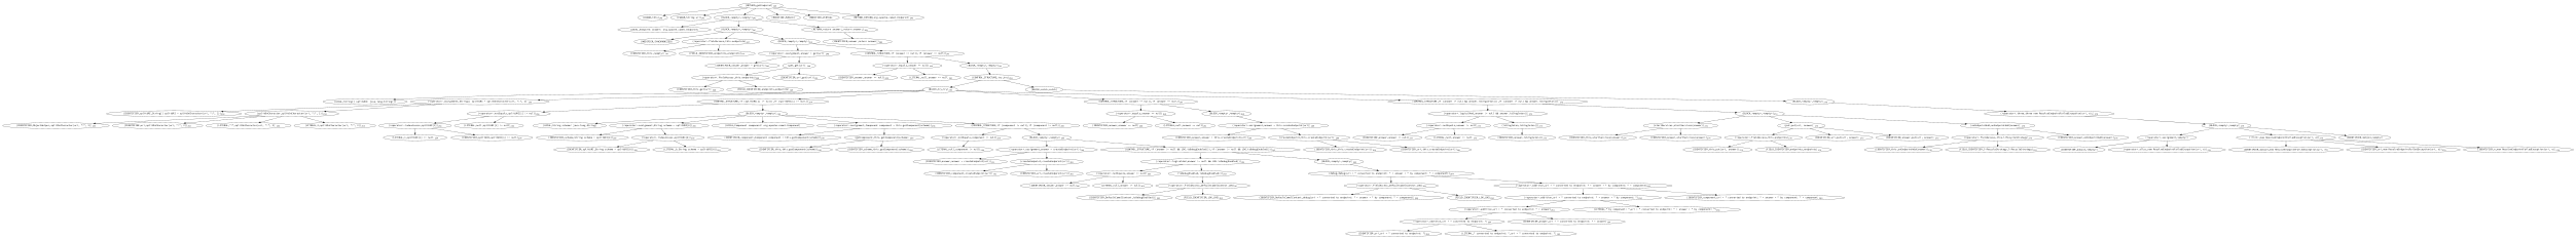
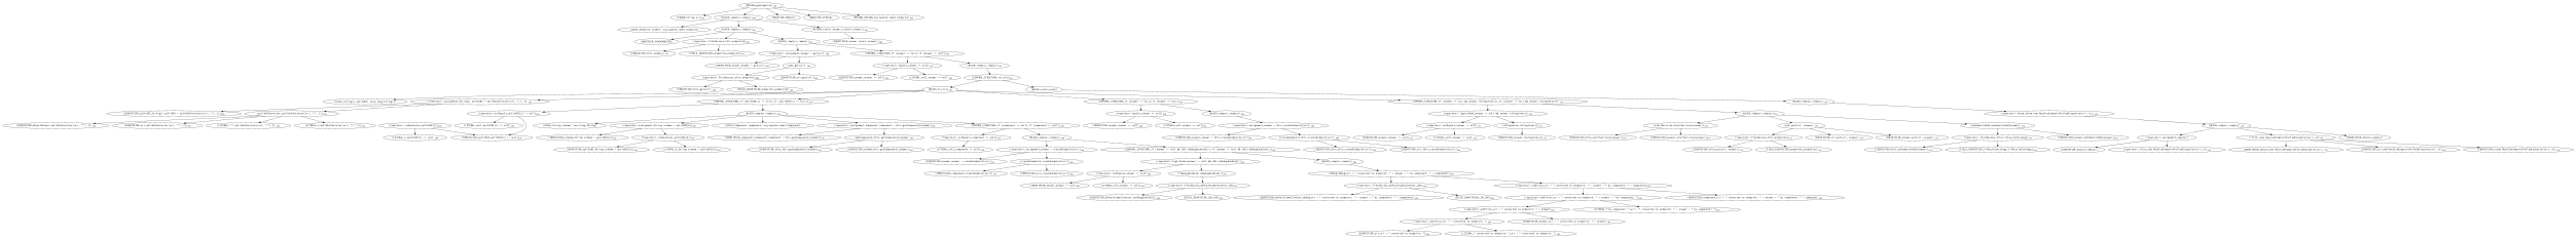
  digraph {
    fontname="Source Code Pro"
    node [fontname="Source Code Pro"]
    edge [fontname="Source Code Pro"]
    n1 [label=<(METHOD,getEndpoint)<SUB>245</SUB>>]
-   n2 [label=<(PARAM,this)<SUB>245</SUB>>]
    n3 [label=<(PARAM,String uri)<SUB>245</SUB>>]
    n4 [label=<(BLOCK,&lt;empty&gt;,&lt;empty&gt;)<SUB>245</SUB>>]
    n5 [label=<(MODIFIER,PUBLIC)>]
    n6 [label=<(MODIFIER,VIRTUAL)>]
    n7 [label=<(METHOD_RETURN,org.apache.camel.Endpoint)<SUB>245</SUB>>]
    n8 [label=<(LOCAL,Endpoint answer: org.apache.camel.Endpoint)>]
    n9 [label=<(BLOCK,&lt;empty&gt;,&lt;empty&gt;)<SUB>247</SUB>>]
    n10 [label=<(RETURN,return answer;,return answer;)<SUB>283</SUB>>]
    n11 [label=<(MODIFIER,SYNCHRONIZED)>]
    n12 [label=<(&lt;operator&gt;.fieldAccess,this.endpoints)<SUB>247</SUB>>]
    n13 [label=<(BLOCK,&lt;empty&gt;,&lt;empty&gt;)<SUB>247</SUB>>]
    n14 [label=<(IDENTIFIER,answer,return answer;)<SUB>283</SUB>>]
    n15 [label=<(IDENTIFIER,this,&lt;empty&gt;)<SUB>247</SUB>>]
    n16 [label=<(FIELD_IDENTIFIER,endpoints,endpoints)<SUB>247</SUB>>]
    n17 [label=<(&lt;operator&gt;.assignment,answer = get(uri))<SUB>248</SUB>>]
    n18 [label=<(CONTROL_STRUCTURE,if (answer == null),if (answer == null))<SUB>249</SUB>>]
    n19 [label=<(IDENTIFIER,answer,answer = get(uri))<SUB>248</SUB>>]
    n20 [label=<(get,get(uri))<SUB>248</SUB>>]
    n21 [label=<(&lt;operator&gt;.equals,answer == null)<SUB>249</SUB>>]
    n22 [label=<(BLOCK,&lt;empty&gt;,&lt;empty&gt;)<SUB>249</SUB>>]
    n23 [label=<(&lt;operator&gt;.fieldAccess,this.endpoints)<SUB>248</SUB>>]
    n24 [label=<(IDENTIFIER,uri,get(uri))<SUB>248</SUB>>]
    n25 [label=<(IDENTIFIER,this,get(uri))<SUB>348</SUB>>]
    n26 [label=<(FIELD_IDENTIFIER,endpoints,endpoints)<SUB>248</SUB>>]
    n27 [label=<(IDENTIFIER,answer,answer == null)<SUB>249</SUB>>]
    n28 [label=<(LITERAL,null,answer == null)<SUB>249</SUB>>]
    n29 [label=<(CONTROL_STRUCTURE,try,try)<SUB>250</SUB>>]
    n30 [label=<(BLOCK,try,try)<SUB>250</SUB>>]
    n31 [label=<(BLOCK,catch,catch)>]
    n32 [label=<(LOCAL,String[] splitURI: java.lang.String[])>]
    n33 [label=<(&lt;operator&gt;.assignment,String[] splitURI = splitOnCharacter(uri, &quot;:&quot;, 2))<SUB>253</SUB>>]
    n34 [label=<(CONTROL_STRUCTURE,if (splitURI[1] != null),if (splitURI[1] != null))<SUB>254</SUB>>]
    n35 [label=<(CONTROL_STRUCTURE,if (answer == null),if (answer == null))<SUB>268</SUB>>]
    n36 [label=<(CONTROL_STRUCTURE,if (answer != null &amp;&amp; answer.isSingleton()),if (answer != null &amp;&amp; answer.isSingleton()))<SUB>273</SUB>>]
    n37 [label=<(BLOCK,&lt;empty&gt;,&lt;empty&gt;)<SUB>278</SUB>>]
    n38 [label=<(IDENTIFIER,splitURI,String[] splitURI = splitOnCharacter(uri, &quot;:&quot;, 2))<SUB>253</SUB>>]
    n39 [label=<(splitOnCharacter,splitOnCharacter(uri, &quot;:&quot;, 2))<SUB>253</SUB>>]
    n40 [label=<(&lt;operator&gt;.notEquals,splitURI[1] != null)<SUB>254</SUB>>]
    n41 [label=<(BLOCK,&lt;empty&gt;,&lt;empty&gt;)<SUB>254</SUB>>]
    n42 [label=<(&lt;operator&gt;.equals,answer == null)<SUB>268</SUB>>]
    n43 [label=<(BLOCK,&lt;empty&gt;,&lt;empty&gt;)<SUB>268</SUB>>]
    n44 [label=<(&lt;operator&gt;.logicalAnd,answer != null &amp;&amp; answer.isSingleton())<SUB>273</SUB>>]
    n45 [label=<(BLOCK,&lt;empty&gt;,&lt;empty&gt;)<SUB>273</SUB>>]
    n46 [label=<(IDENTIFIER,ObjectHelper,splitOnCharacter(uri, &quot;:&quot;, 2))<SUB>253</SUB>>]
    n47 [label=<(IDENTIFIER,uri,splitOnCharacter(uri, &quot;:&quot;, 2))<SUB>253</SUB>>]
    n48 [label=<(LITERAL,&quot;:&quot;,splitOnCharacter(uri, &quot;:&quot;, 2))<SUB>253</SUB>>]
    n49 [label=<(LITERAL,2,splitOnCharacter(uri, &quot;:&quot;, 2))<SUB>253</SUB>>]
    n50 [label=<(&lt;operator&gt;.indexAccess,splitURI[1])<SUB>254</SUB>>]
    n51 [label=<(LITERAL,null,splitURI[1] != null)<SUB>254</SUB>>]
    n52 [label=<(LOCAL,String scheme: java.lang.String)>]
    n53 [label=<(&lt;operator&gt;.assignment,String scheme = splitURI[0])<SUB>255</SUB>>]
    n54 [label=<(LOCAL,Component component: org.apache.camel.Component)>]
    n55 [label=<(&lt;operator&gt;.assignment,Component component = this.getComponent(scheme))<SUB>256</SUB>>]
    n56 [label=<(CONTROL_STRUCTURE,if (component != null),if (component != null))<SUB>259</SUB>>]
    n57 [label=<(IDENTIFIER,splitURI,splitURI[1] != null)<SUB>254</SUB>>]
    n58 [label=<(LITERAL,1,splitURI[1] != null)<SUB>254</SUB>>]
    n59 [label=<(IDENTIFIER,scheme,String scheme = splitURI[0])<SUB>255</SUB>>]
    n60 [label=<(&lt;operator&gt;.indexAccess,splitURI[0])<SUB>255</SUB>>]
    n61 [label=<(IDENTIFIER,component,Component component = this.getComponent(scheme))<SUB>256</SUB>>]
    n62 [label=<(getComponent,this.getComponent(scheme))<SUB>256</SUB>>]
    n63 [label=<(&lt;operator&gt;.notEquals,component != null)<SUB>259</SUB>>]
    n64 [label=<(BLOCK,&lt;empty&gt;,&lt;empty&gt;)<SUB>259</SUB>>]
    n65 [label=<(IDENTIFIER,splitURI,String scheme = splitURI[0])<SUB>255</SUB>>]
    n66 [label=<(LITERAL,0,String scheme = splitURI[0])<SUB>255</SUB>>]
    n67 [label=<(IDENTIFIER,this,this.getComponent(scheme))<SUB>256</SUB>>]
    n68 [label=<(IDENTIFIER,scheme,this.getComponent(scheme))<SUB>256</SUB>>]
    n69 [label=<(LITERAL,null,component != null)<SUB>259</SUB>>]
    n70 [label=<(&lt;operator&gt;.assignment,answer = createEndpoint(uri))<SUB>261</SUB>>]
    n71 [label=<(CONTROL_STRUCTURE,if (answer != null &amp;&amp; LOG.isDebugEnabled()),if (answer != null &amp;&amp; LOG.isDebugEnabled()))<SUB>263</SUB>>]
    n72 [label=<(IDENTIFIER,answer,answer = createEndpoint(uri))<SUB>261</SUB>>]
    n73 [label=<(createEndpoint,createEndpoint(uri))<SUB>261</SUB>>]
    n74 [label=<(&lt;operator&gt;.logicalAnd,answer != null &amp;&amp; LOG.isDebugEnabled())<SUB>263</SUB>>]
    n75 [label=<(BLOCK,&lt;empty&gt;,&lt;empty&gt;)<SUB>263</SUB>>]
    n76 [label=<(IDENTIFIER,component,createEndpoint(uri))<SUB>261</SUB>>]
    n77 [label=<(IDENTIFIER,uri,createEndpoint(uri))<SUB>261</SUB>>]
    n78 [label=<(&lt;operator&gt;.notEquals,answer != null)<SUB>263</SUB>>]
    n79 [label=<(isDebugEnabled,isDebugEnabled())<SUB>263</SUB>>]
    n80 [label=<(debug,debug(uri + &quot; converted to endpoint: &quot; + answer + &quot; by component: &quot; + component))<SUB>264</SUB>>]
    n81 [label=<(IDENTIFIER,answer,answer != null)<SUB>263</SUB>>]
    n82 [label=<(LITERAL,null,answer != null)<SUB>263</SUB>>]
    n83 [label=<(&lt;operator&gt;.fieldAccess,DefaultCamelContext.LOG)<SUB>263</SUB>>]
    n84 [label=<(IDENTIFIER,DefaultCamelContext,isDebugEnabled())<SUB>263</SUB>>]
    n85 [label=<(FIELD_IDENTIFIER,LOG,LOG)<SUB>263</SUB>>]
    n86 [label=<(&lt;operator&gt;.fieldAccess,DefaultCamelContext.LOG)<SUB>264</SUB>>]
    n87 [label=<(&lt;operator&gt;.addition,uri + &quot; converted to endpoint: &quot; + answer + &quot; by component: &quot; + component)<SUB>264</SUB>>]
    n88 [label=<(IDENTIFIER,DefaultCamelContext,debug(uri + &quot; converted to endpoint: &quot; + answer + &quot; by component: &quot; + component))<SUB>264</SUB>>]
    n89 [label=<(FIELD_IDENTIFIER,LOG,LOG)<SUB>264</SUB>>]
    n90 [label=<(&lt;operator&gt;.addition,uri + &quot; converted to endpoint: &quot; + answer + &quot; by component: &quot;)<SUB>264</SUB>>]
    n91 [label=<(IDENTIFIER,component,uri + &quot; converted to endpoint: &quot; + answer + &quot; by component: &quot; + component)<SUB>264</SUB>>]
    n92 [label=<(&lt;operator&gt;.addition,uri + &quot; converted to endpoint: &quot; + answer)<SUB>264</SUB>>]
    n93 [label=<(LITERAL,&quot; by component: &quot;,uri + &quot; converted to endpoint: &quot; + answer + &quot; by component: &quot;)<SUB>264</SUB>>]
    n94 [label=<(&lt;operator&gt;.addition,uri + &quot; converted to endpoint: &quot;)<SUB>264</SUB>>]
    n95 [label=<(IDENTIFIER,answer,uri + &quot; converted to endpoint: &quot; + answer)<SUB>264</SUB>>]
    n96 [label=<(IDENTIFIER,uri,uri + &quot; converted to endpoint: &quot;)<SUB>264</SUB>>]
    n97 [label=<(LITERAL,&quot; converted to endpoint: &quot;,uri + &quot; converted to endpoint: &quot;)<SUB>264</SUB>>]
    n98 [label=<(IDENTIFIER,answer,answer == null)<SUB>268</SUB>>]
    n99 [label=<(LITERAL,null,answer == null)<SUB>268</SUB>>]
    n100 [label=<(&lt;operator&gt;.assignment,answer = this.createEndpoint(uri))<SUB>269</SUB>>]
    n101 [label=<(IDENTIFIER,answer,answer = this.createEndpoint(uri))<SUB>269</SUB>>]
    n102 [label=<(createEndpoint,this.createEndpoint(uri))<SUB>269</SUB>>]
    n103 [label=<(IDENTIFIER,this,this.createEndpoint(uri))<SUB>769</SUB>>]
    n104 [label=<(IDENTIFIER,uri,this.createEndpoint(uri))<SUB>269</SUB>>]
    n105 [label=<(&lt;operator&gt;.notEquals,answer != null)<SUB>273</SUB>>]
    n106 [label=<(isSingleton,isSingleton())<SUB>273</SUB>>]
    n107 [label=<(startServices,startServices(answer))<SUB>274</SUB>>]
    n108 [label=<(put,put(uri, answer))<SUB>275</SUB>>]
    n109 [label=<(onEndpointAdd,onEndpointAdd(answer))<SUB>276</SUB>>]
    n110 [label=<(IDENTIFIER,answer,answer != null)<SUB>273</SUB>>]
    n111 [label=<(LITERAL,null,answer != null)<SUB>273</SUB>>]
    n112 [label=<(IDENTIFIER,answer,isSingleton())<SUB>273</SUB>>]
    n113 [label=<(IDENTIFIER,this,startServices(answer))<SUB>274</SUB>>]
    n114 [label=<(IDENTIFIER,answer,startServices(answer))<SUB>274</SUB>>]
    n115 [label=<(&lt;operator&gt;.fieldAccess,this.endpoints)<SUB>275</SUB>>]
    n116 [label=<(IDENTIFIER,uri,put(uri, answer))<SUB>275</SUB>>]
    n117 [label=<(IDENTIFIER,answer,put(uri, answer))<SUB>275</SUB>>]
    n118 [label=<(&lt;operator&gt;.fieldAccess,this.lifecycleStrategy)<SUB>276</SUB>>]
    n119 [label=<(IDENTIFIER,answer,onEndpointAdd(answer))<SUB>276</SUB>>]
    n120 [label=<(IDENTIFIER,this,put(uri, answer))<SUB>275</SUB>>]
    n121 [label=<(FIELD_IDENTIFIER,endpoints,endpoints)<SUB>275</SUB>>]
    n122 [label=<(IDENTIFIER,this,onEndpointAdd(answer))<SUB>276</SUB>>]
    n123 [label=<(FIELD_IDENTIFIER,lifecycleStrategy,lifecycleStrategy)<SUB>276</SUB>>]
    n124 [label=<(&lt;operator&gt;.throw,throw new ResolveEndpointFailedException(uri, e);)<SUB>279</SUB>>]
    n125 [label=<(BLOCK,&lt;empty&gt;,&lt;empty&gt;)<SUB>279</SUB>>]
    n126 [label=<(&lt;operator&gt;.assignment,&lt;empty&gt;)>]
    n127 [label=<(&lt;init&gt;,new ResolveEndpointFailedException(uri, e))<SUB>279</SUB>>]
    n128 [label=<(IDENTIFIER,$obj14,&lt;empty&gt;)>]
    n129 [label=<(IDENTIFIER,$obj14,&lt;empty&gt;)>]
    n130 [label=<(&lt;operator&gt;.alloc,new ResolveEndpointFailedException(uri, e))<SUB>279</SUB>>]
    n131 [label=<(IDENTIFIER,$obj14,new ResolveEndpointFailedException(uri, e))>]
    n132 [label=<(IDENTIFIER,uri,new ResolveEndpointFailedException(uri, e))<SUB>279</SUB>>]
    n133 [label=<(IDENTIFIER,e,new ResolveEndpointFailedException(uri, e))<SUB>279</SUB>>]
-   n1 -> n2
    n1 -> n3
    n1 -> n4
    n1 -> n5
    n1 -> n6
    n1 -> n7
    n4 -> n8
    n4 -> n9
    n4 -> n10
    n9 -> n11
    n9 -> n12
    n9 -> n13
    n10 -> n14
    n12 -> n15
    n12 -> n16
    n13 -> n17
    n13 -> n18
    n17 -> n19
    n17 -> n20
    n18 -> n21
    n18 -> n22
    n20 -> n23
    n20 -> n24
    n21 -> n27
    n21 -> n28
    n22 -> n29
    n23 -> n25
    n23 -> n26
    n29 -> n30
    n29 -> n31
    n30 -> n32
    n30 -> n33
    n30 -> n34
    n30 -> n35
    n30 -> n36
    n31 -> n37
    n33 -> n38
    n33 -> n39
    n34 -> n40
    n34 -> n41
    n35 -> n42
    n35 -> n43
    n36 -> n44
    n36 -> n45
    n37 -> n124
    n39 -> n46
    n39 -> n47
    n39 -> n48
    n39 -> n49
-   n40 -> n50
+   n40 -> n57
    n40 -> n51
    n41 -> n52
    n41 -> n53
    n41 -> n54
    n41 -> n55
    n41 -> n56
    n42 -> n98
    n42 -> n99
    n43 -> n100
    n44 -> n105
    n44 -> n106
    n45 -> n107
    n45 -> n108
    n45 -> n109
    n50 -> n57
    n50 -> n58
    n53 -> n59
    n53 -> n60
    n55 -> n61
    n55 -> n62
    n56 -> n63
    n56 -> n64
    n60 -> n65
    n60 -> n66
    n62 -> n67
    n62 -> n68
    n63 -> n69
    n64 -> n70
    n64 -> n71
    n70 -> n72
    n70 -> n73
    n71 -> n74
    n71 -> n75
    n73 -> n76
    n73 -> n77
    n74 -> n78
    n74 -> n79
    n75 -> n80
    n78 -> n81
    n78 -> n82
    n79 -> n83
    n80 -> n86
    n80 -> n87
    n83 -> n84
    n83 -> n85
    n86 -> n88
    n86 -> n89
    n87 -> n90
    n87 -> n91
    n90 -> n92
    n90 -> n93
    n92 -> n94
    n92 -> n95
    n94 -> n96
    n94 -> n97
    n100 -> n101
    n100 -> n102
    n102 -> n103
    n102 -> n104
    n105 -> n110
    n105 -> n111
    n106 -> n112
    n107 -> n113
    n107 -> n114
    n108 -> n115
    n108 -> n116
    n108 -> n117
    n109 -> n118
    n109 -> n119
    n115 -> n120
    n115 -> n121
    n118 -> n122
    n118 -> n123
    n124 -> n125
    n125 -> n126
    n125 -> n127
    n125 -> n128
    n126 -> n129
    n126 -> n130
    n127 -> n131
    n127 -> n132
    n127 -> n133
  }
